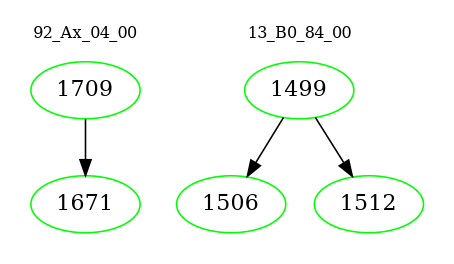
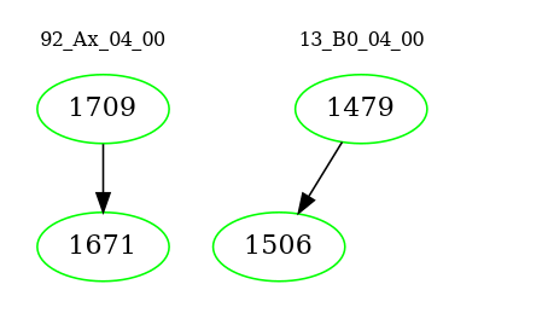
  digraph {
    node [color=green]
    edge [color=black]
    n1 [label=1709]
    n2 [label=1671]
-   n3 [label=1499]
+   n3 [label=1479]
    n4 [label=1506]
-   n5 [label=1512]
    subgraph cluster_1 {
      color=white
      fontsize=10
      label="92_Ax_04_00"
      n1
      n2
    }
    subgraph cluster_2 {
      color=white
      fontsize=10
-     label="13_B0_84_00"
+     label="13_B0_04_00"
      n3
      n4
-     n5
    }
    n1 -> n2
    n3 -> n4
-   n3 -> n5
  }
